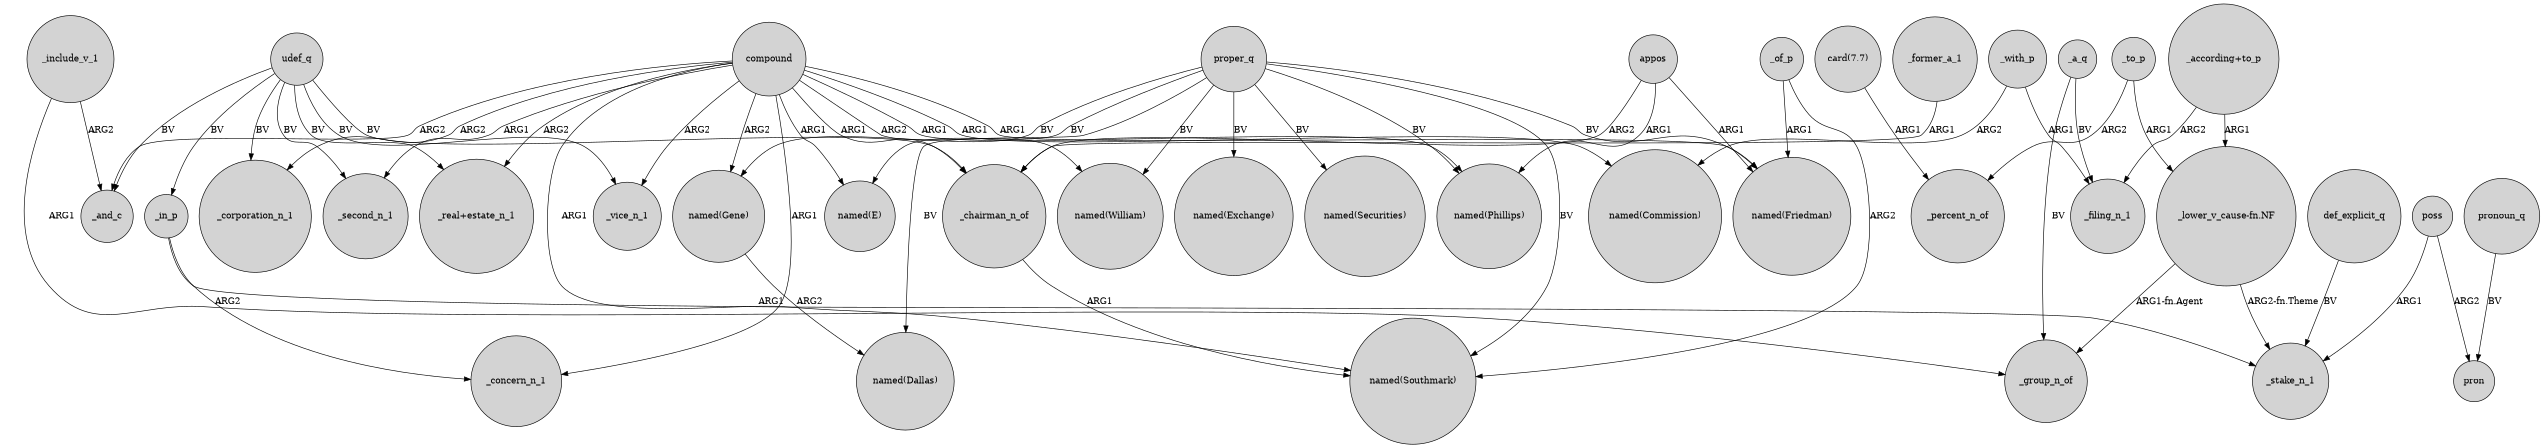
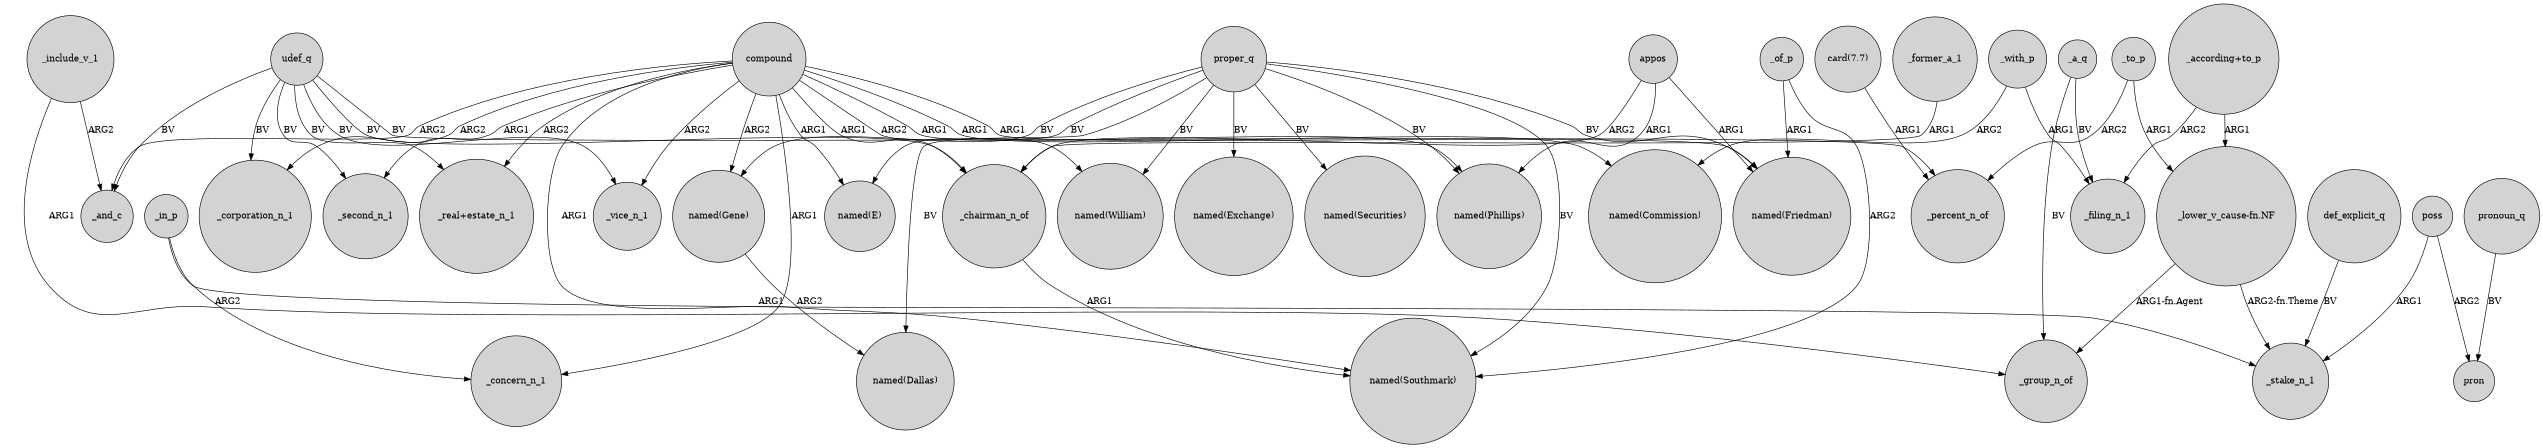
  digraph {
    node [shape=circle style=filled]
    "_according+to_p"
    "_lower_v_cause-fn.NF"
    _filing_n_1
    _group_n_of
    _stake_n_1
    _include_v_1
    _and_c
    compound
    _vice_n_1
    _chairman_n_of
    "named(Commission)"
    "named(Gene)"
    "named(Southmark)"
    _corporation_n_1
    "named(E)"
    "named(Phillips)"
    "_real+estate_n_1"
    _concern_n_1
    "named(Friedman)"
    "named(William)"
    _second_n_1
    "named(Dallas)"
    _former_a_1
    poss
    pron
    "card(7.7)"
    _percent_n_of
    proper_q
    "named(Exchange)"
    "named(Securities)"
    udef_q
    _with_p
    _to_p
    pronoun_q
    _in_p
    appos
    _a_q
    _of_p
    def_explicit_q
    "_according+to_p" -> "_lower_v_cause-fn.NF" [label=ARG1]
    "_according+to_p" -> _filing_n_1 [label=ARG2]
    "_lower_v_cause-fn.NF" -> _group_n_of [label="ARG1-fn.Agent"]
    "_lower_v_cause-fn.NF" -> _stake_n_1 [label="ARG2-fn.Theme"]
    _include_v_1 -> _group_n_of [label=ARG1]
    _include_v_1 -> _and_c [label=ARG2]
    compound -> _and_c [label=ARG2]
    compound -> _vice_n_1 [label=ARG2]
    compound -> _chairman_n_of [label=ARG1]
    compound -> "named(Commission)" [label=ARG1]
    compound -> "named(Gene)" [label=ARG2]
    compound -> "named(Southmark)" [label=ARG1]
    compound -> _corporation_n_1 [label=ARG2]
    compound -> "named(E)" [label=ARG1]
    compound -> "named(Phillips)" [label=ARG1]
    compound -> "_real+estate_n_1" [label=ARG2]
    compound -> _concern_n_1 [label=ARG1]
    compound -> "named(Friedman)" [label=ARG1]
    compound -> "named(William)" [label=ARG2]
    compound -> _second_n_1 [label=ARG1]
    _chairman_n_of -> "named(Southmark)" [label=ARG1]
    "named(Gene)" -> "named(Dallas)" [label=ARG2]
    _former_a_1 -> _chairman_n_of [label=ARG1]
    poss -> _stake_n_1 [label=ARG1]
    poss -> pron [label=ARG2]
    "card(7.7)" -> _percent_n_of [label=ARG1]
    proper_q -> "named(Gene)" [label=BV]
    proper_q -> "named(Southmark)" [label=BV]
    proper_q -> "named(E)" [label=BV]
    proper_q -> "named(Phillips)" [label=BV]
    proper_q -> "named(Friedman)" [label=BV]
    proper_q -> "named(William)" [label=BV]
    proper_q -> "named(Dallas)" [label=BV]
    proper_q -> "named(Exchange)" [label=BV]
    proper_q -> "named(Securities)" [label=BV]
    udef_q -> _and_c [label=BV]
    udef_q -> _vice_n_1 [label=BV]
    udef_q -> _chairman_n_of [label=BV]
    udef_q -> _corporation_n_1 [label=BV]
    udef_q -> "_real+estate_n_1" [label=BV]
    udef_q -> _second_n_1 [label=BV]
-   udef_q -> _in_p [label=BV]
+   udef_q -> _percent_n_of [label=BV]
    _with_p -> _filing_n_1 [label=ARG1]
    _with_p -> "named(Commission)" [label=ARG2]
    _to_p -> "_lower_v_cause-fn.NF" [label=ARG1]
    _to_p -> _percent_n_of [label=ARG2]
    pronoun_q -> pron [label=BV]
    _in_p -> _stake_n_1 [label=ARG1]
    _in_p -> _concern_n_1 [label=ARG2]
    appos -> _chairman_n_of [label=ARG2]
    appos -> "named(Phillips)" [label=ARG1]
    appos -> "named(Friedman)" [label=ARG1]
    _a_q -> _filing_n_1 [label=BV]
    _a_q -> _group_n_of [label=BV]
    _of_p -> "named(Southmark)" [label=ARG2]
    _of_p -> "named(Friedman)" [label=ARG1]
    def_explicit_q -> _stake_n_1 [label=BV]
  }
